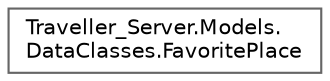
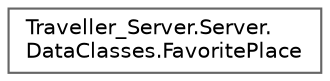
  digraph {
    rankdir=LR
-   n1 [color=grey40 fillcolor=white fontname=Helvetica fontsize=10 height=0.2 label="Traveller_Server.Models.\lDataClasses.FavoritePlace" shape=box style=filled width=0.4]
+   n1 [color=grey40 fillcolor=white fontname=Helvetica fontsize=10 height=0.2 label="Traveller_Server.Server.\lDataClasses.FavoritePlace" shape=box style=filled width=0.4]
  }
